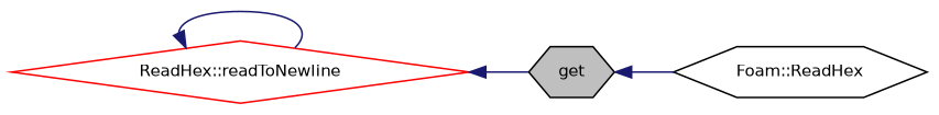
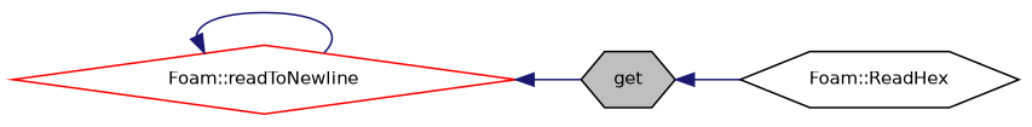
  digraph {
    rankdir=LR
    node [color=black fontname=Helvetica fontsize=10 shape=hexagon]
    edge [color=midnightblue dir=back fontname=Helvetica fontsize=10 labelfontname=Helvetica labelfontsize=10 style=solid]
    n1 [fillcolor=grey75 fontcolor=black height=0.2 label=get style=filled width=0.4]
    n2 [height=0.2 label="Foam::ReadHex" width=0.4]
-   n3 [color=red height=0.2 label="ReadHex::readToNewline" shape=diamond width=0.4]
+   n3 [color=red height=0.2 label="Foam::readToNewline" shape=diamond width=0.4]
    n1 -> n2
    n3 -> n1
    n3 -> n3
  }
